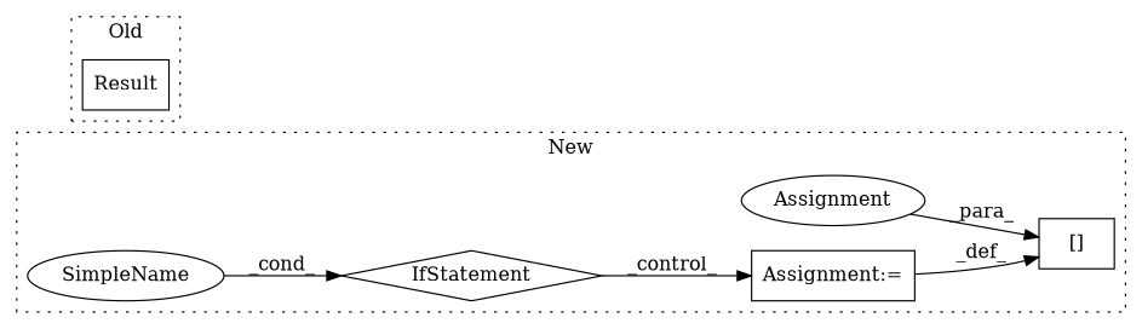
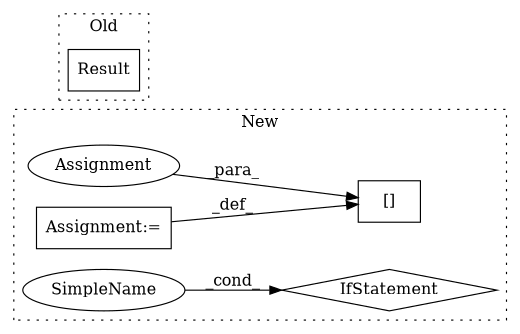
  digraph {
    rankdir=LR
    node [l=7 shape=box]
    n1 [a=2 l="13,1" label="[]" s="2441,2461"]
    n2 [a=45 label=Assignment s=2454 shape=ellipse]
    n3 [a=7 l=1 label="Assignment:=" s=2462]
    n4 [a=25 l="4,2" label=IfStatement s="2208,2219" shape=diamond]
    n5 [a=42 label=SimpleName s=2212 shape=ellipse]
    n6 [a=32 l="7,1" label=Result s="2103,2121"]
    subgraph cluster_1 {
      label=New
      style=dotted
      n1
      n2
      n3
      n4
      n5
    }
    subgraph cluster_2 {
      label=Old
      style=dotted
      n6
    }
    n2 -> n1 [label=_para_]
    n3 -> n1 [label=_def_]
-   n4 -> n3 [label=_control_]
    n5 -> n4 [label=_cond_]
  }
